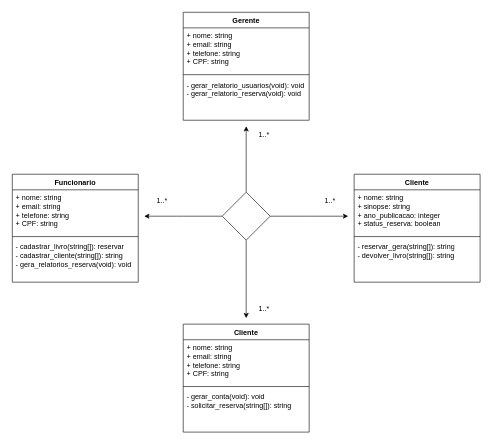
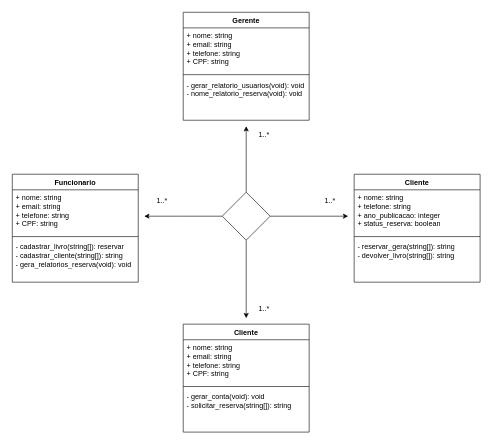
  <mxCell id="0" />
  <mxCell id="1" parent="0" />
  <mxCell id="2" value="Funcionario" style="swimlane;fontStyle=1;align=center;verticalAlign=top;childLayout=stackLayout;horizontal=1;startSize=26;horizontalStack=0;resizeParent=1;resizeParentMax=0;resizeLast=0;collapsible=1;marginBottom=0;whiteSpace=wrap;html=1;" vertex="1" parent="1"><mxGeometry x="20" y="290" width="210" height="180" as="geometry" /></mxCell>
  <mxCell id="3" value="+ nome: string&lt;br&gt;+ email: string&lt;br&gt;+ telefone: string&lt;br&gt;+ CPF: string" style="text;strokeColor=none;fillColor=none;align=left;verticalAlign=top;spacingLeft=4;spacingRight=4;overflow=hidden;rotatable=0;points=[[0,0.5],[1,0.5]];portConstraint=eastwest;whiteSpace=wrap;html=1;" vertex="1" parent="2"><mxGeometry y="26" width="210" height="74" as="geometry" /></mxCell>
  <mxCell id="4" value="" style="line;strokeWidth=1;fillColor=none;align=left;verticalAlign=middle;spacingTop=-1;spacingLeft=3;spacingRight=3;rotatable=0;labelPosition=right;points=[];portConstraint=eastwest;strokeColor=inherit;" vertex="1" parent="2"><mxGeometry y="100" width="210" height="8" as="geometry" /></mxCell>
  <mxCell id="5" value="- cadastrar_livro(string[]): reservar&lt;br&gt;- cadastrar_cliente(string[]): string&lt;br&gt;- gera_relatorios_reserva(void): void" style="text;strokeColor=none;fillColor=none;align=left;verticalAlign=top;spacingLeft=4;spacingRight=4;overflow=hidden;rotatable=0;points=[[0,0.5],[1,0.5]];portConstraint=eastwest;whiteSpace=wrap;html=1;" vertex="1" parent="2"><mxGeometry y="108" width="210" height="72" as="geometry" /></mxCell>
  <mxCell id="6" style="edgeStyle=orthogonalEdgeStyle;rounded=0;orthogonalLoop=1;jettySize=auto;html=1;exitX=1;exitY=0.5;exitDx=0;exitDy=0;" edge="1" parent="1" source="10"><mxGeometry relative="1" as="geometry"><mxPoint x="580" y="360" as="targetPoint" /></mxGeometry></mxCell>
  <mxCell id="7" style="edgeStyle=orthogonalEdgeStyle;rounded=0;orthogonalLoop=1;jettySize=auto;html=1;exitX=0;exitY=0.5;exitDx=0;exitDy=0;" edge="1" parent="1" source="10"><mxGeometry relative="1" as="geometry"><mxPoint x="240" y="360" as="targetPoint" /></mxGeometry></mxCell>
  <mxCell id="8" style="edgeStyle=orthogonalEdgeStyle;rounded=0;orthogonalLoop=1;jettySize=auto;html=1;exitX=0.5;exitY=1;exitDx=0;exitDy=0;" edge="1" parent="1" source="10"><mxGeometry relative="1" as="geometry"><mxPoint x="410" y="530" as="targetPoint" /></mxGeometry></mxCell>
  <mxCell id="9" style="edgeStyle=orthogonalEdgeStyle;rounded=0;orthogonalLoop=1;jettySize=auto;html=1;exitX=0.5;exitY=0;exitDx=0;exitDy=0;" edge="1" parent="1" source="10"><mxGeometry relative="1" as="geometry"><mxPoint x="410" y="210" as="targetPoint" /></mxGeometry></mxCell>
  <mxCell id="10" value="" style="rhombus;whiteSpace=wrap;html=1;" vertex="1" parent="1"><mxGeometry x="370" y="320" width="80" height="80" as="geometry" /></mxCell>
  <mxCell id="11" value="1..*" style="text;html=1;strokeColor=none;fillColor=none;align=center;verticalAlign=middle;whiteSpace=wrap;rounded=0;" vertex="1" parent="1"><mxGeometry x="240" y="320" width="60" height="30" as="geometry" /></mxCell>
  <mxCell id="12" value="1..*" style="text;html=1;strokeColor=none;fillColor=none;align=center;verticalAlign=middle;whiteSpace=wrap;rounded=0;" vertex="1" parent="1"><mxGeometry x="520" y="320" width="60" height="30" as="geometry" /></mxCell>
  <mxCell id="13" value="Cliente" style="swimlane;fontStyle=1;align=center;verticalAlign=top;childLayout=stackLayout;horizontal=1;startSize=26;horizontalStack=0;resizeParent=1;resizeParentMax=0;resizeLast=0;collapsible=1;marginBottom=0;whiteSpace=wrap;html=1;" vertex="1" parent="1"><mxGeometry x="305" y="540" width="210" height="180" as="geometry" /></mxCell>
  <mxCell id="14" value="+ nome: string&lt;br&gt;+ email: string&lt;br&gt;+ telefone: string&lt;br&gt;+ CPF: string" style="text;strokeColor=none;fillColor=none;align=left;verticalAlign=top;spacingLeft=4;spacingRight=4;overflow=hidden;rotatable=0;points=[[0,0.5],[1,0.5]];portConstraint=eastwest;whiteSpace=wrap;html=1;" vertex="1" parent="13"><mxGeometry y="26" width="210" height="74" as="geometry" /></mxCell>
  <mxCell id="15" value="" style="line;strokeWidth=1;fillColor=none;align=left;verticalAlign=middle;spacingTop=-1;spacingLeft=3;spacingRight=3;rotatable=0;labelPosition=right;points=[];portConstraint=eastwest;strokeColor=inherit;" vertex="1" parent="13"><mxGeometry y="100" width="210" height="8" as="geometry" /></mxCell>
  <mxCell id="16" value="- gerar_conta(void): void&lt;br&gt;- solicitar_reserva(string[]): string" style="text;strokeColor=none;fillColor=none;align=left;verticalAlign=top;spacingLeft=4;spacingRight=4;overflow=hidden;rotatable=0;points=[[0,0.5],[1,0.5]];portConstraint=eastwest;whiteSpace=wrap;html=1;" vertex="1" parent="13"><mxGeometry y="108" width="210" height="72" as="geometry" /></mxCell>
  <mxCell id="17" value="1..*" style="text;html=1;strokeColor=none;fillColor=none;align=center;verticalAlign=middle;whiteSpace=wrap;rounded=0;" vertex="1" parent="1"><mxGeometry x="410" y="500" width="60" height="30" as="geometry" /></mxCell>
  <mxCell id="18" value="Cliente" style="swimlane;fontStyle=1;align=center;verticalAlign=top;childLayout=stackLayout;horizontal=1;startSize=26;horizontalStack=0;resizeParent=1;resizeParentMax=0;resizeLast=0;collapsible=1;marginBottom=0;whiteSpace=wrap;html=1;" vertex="1" parent="1"><mxGeometry x="590" y="290" width="210" height="180" as="geometry" /></mxCell>
- <mxCell id="19" value="+ nome: string&lt;br&gt;+ sinopse: string&lt;br&gt;+ ano_publicacao: integer&lt;br&gt;+ status_reserva: boolean" style="text;strokeColor=none;fillColor=none;align=left;verticalAlign=top;spacingLeft=4;spacingRight=4;overflow=hidden;rotatable=0;points=[[0,0.5],[1,0.5]];portConstraint=eastwest;whiteSpace=wrap;html=1;" vertex="1" parent="18"><mxGeometry y="26" width="210" height="74" as="geometry" /></mxCell>
+ <mxCell id="19" value="+ nome: string&lt;br&gt;+ telefone: string&lt;br&gt;+ ano_publicacao: integer&lt;br&gt;+ status_reserva: boolean" style="text;strokeColor=none;fillColor=none;align=left;verticalAlign=top;spacingLeft=4;spacingRight=4;overflow=hidden;rotatable=0;points=[[0,0.5],[1,0.5]];portConstraint=eastwest;whiteSpace=wrap;html=1;" vertex="1" parent="18"><mxGeometry y="26" width="210" height="74" as="geometry" /></mxCell>
  <mxCell id="20" value="" style="line;strokeWidth=1;fillColor=none;align=left;verticalAlign=middle;spacingTop=-1;spacingLeft=3;spacingRight=3;rotatable=0;labelPosition=right;points=[];portConstraint=eastwest;strokeColor=inherit;" vertex="1" parent="18"><mxGeometry y="100" width="210" height="8" as="geometry" /></mxCell>
  <mxCell id="21" value="- reservar_gera(string[]): string&lt;br&gt;- devolver_livro(string[]): string" style="text;strokeColor=none;fillColor=none;align=left;verticalAlign=top;spacingLeft=4;spacingRight=4;overflow=hidden;rotatable=0;points=[[0,0.5],[1,0.5]];portConstraint=eastwest;whiteSpace=wrap;html=1;" vertex="1" parent="18"><mxGeometry y="108" width="210" height="72" as="geometry" /></mxCell>
  <mxCell id="22" value="Gerente" style="swimlane;fontStyle=1;align=center;verticalAlign=top;childLayout=stackLayout;horizontal=1;startSize=26;horizontalStack=0;resizeParent=1;resizeParentMax=0;resizeLast=0;collapsible=1;marginBottom=0;whiteSpace=wrap;html=1;" vertex="1" parent="1"><mxGeometry x="305" y="20" width="210" height="180" as="geometry" /></mxCell>
  <mxCell id="23" value="+ nome: string&lt;br&gt;+ email: string&lt;br&gt;+ telefone: string&lt;br&gt;+ CPF: string" style="text;strokeColor=none;fillColor=none;align=left;verticalAlign=top;spacingLeft=4;spacingRight=4;overflow=hidden;rotatable=0;points=[[0,0.5],[1,0.5]];portConstraint=eastwest;whiteSpace=wrap;html=1;" vertex="1" parent="22"><mxGeometry y="26" width="210" height="74" as="geometry" /></mxCell>
  <mxCell id="24" value="" style="line;strokeWidth=1;fillColor=none;align=left;verticalAlign=middle;spacingTop=-1;spacingLeft=3;spacingRight=3;rotatable=0;labelPosition=right;points=[];portConstraint=eastwest;strokeColor=inherit;" vertex="1" parent="22"><mxGeometry y="100" width="210" height="8" as="geometry" /></mxCell>
- <mxCell id="25" value="- gerar_relatorio_usuarios(void): void&lt;br&gt;- gerar_relatorio_reserva(void): void" style="text;strokeColor=none;fillColor=none;align=left;verticalAlign=top;spacingLeft=4;spacingRight=4;overflow=hidden;rotatable=0;points=[[0,0.5],[1,0.5]];portConstraint=eastwest;whiteSpace=wrap;html=1;" vertex="1" parent="22"><mxGeometry y="108" width="210" height="72" as="geometry" /></mxCell>
+ <mxCell id="25" value="- gerar_relatorio_usuarios(void): void&lt;br&gt;- nome_relatorio_reserva(void): void" style="text;strokeColor=none;fillColor=none;align=left;verticalAlign=top;spacingLeft=4;spacingRight=4;overflow=hidden;rotatable=0;points=[[0,0.5],[1,0.5]];portConstraint=eastwest;whiteSpace=wrap;html=1;" vertex="1" parent="22"><mxGeometry y="108" width="210" height="72" as="geometry" /></mxCell>
  <mxCell id="26" value="1..*" style="text;html=1;strokeColor=none;fillColor=none;align=center;verticalAlign=middle;whiteSpace=wrap;rounded=0;" vertex="1" parent="1"><mxGeometry x="410" y="210" width="60" height="30" as="geometry" /></mxCell>
